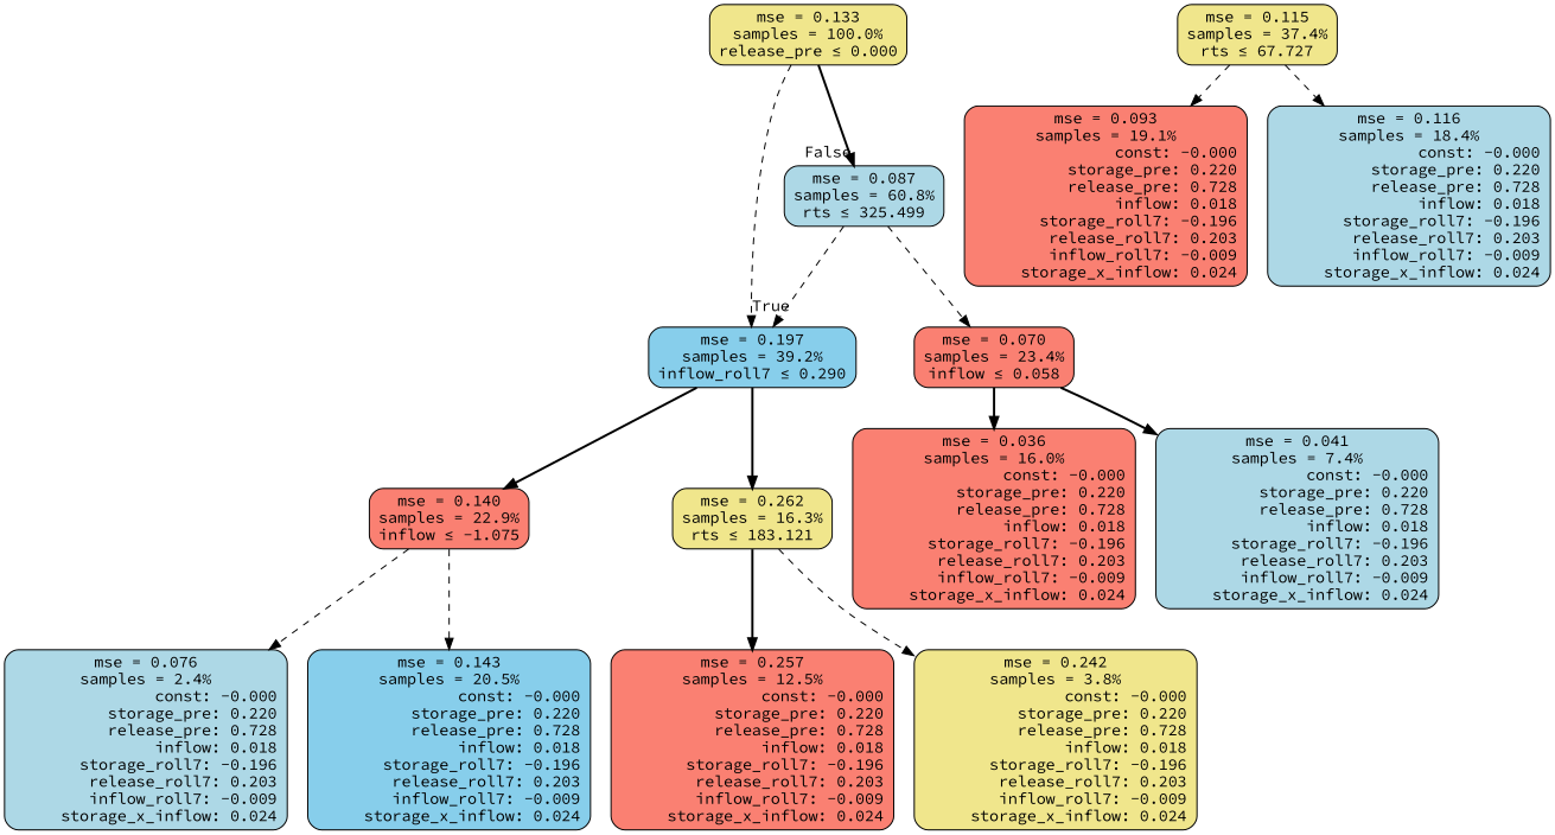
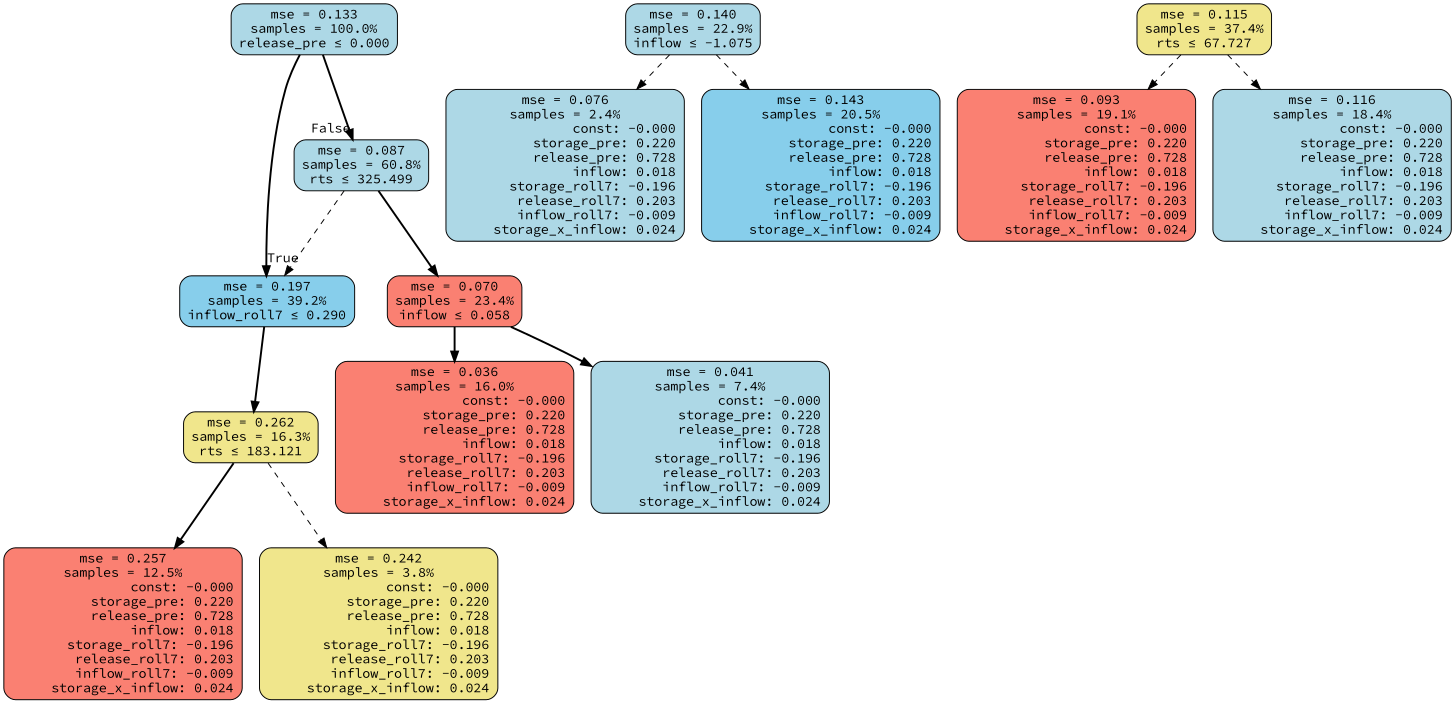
  digraph {
    fontname="Source Code Pro"
    node [color=black fillcolor=lightblue fontname="Source Code Pro" shape=rectangle style="filled, rounded"]
    edge [fontname="Source Code Pro" style=bold]
-   n1 [fillcolor=khaki label="mse = 0.133\nsamples = 100.0%\nrelease_pre &le; 0.000"]
+   n1 [label="mse = 0.133\nsamples = 100.0%\nrelease_pre &le; 0.000"]
    n2 [label="mse = 0.087\nsamples = 60.8%\nrts &le; 325.499"]
    n3 [fillcolor=skyblue label="mse = 0.197\nsamples = 39.2%\ninflow_roll7 &le; 0.290"]
    n4 [fillcolor=salmon label="mse = 0.070\nsamples = 23.4%\ninflow &le; 0.058"]
-   n5 [fillcolor=salmon label="mse = 0.140\nsamples = 22.9%\ninflow &le; -1.075"]
+   n5 [label="mse = 0.140\nsamples = 22.9%\ninflow &le; -1.075"]
    n6 [fillcolor=khaki label="mse = 0.262\nsamples = 16.3%\nrts &le; 183.121"]
    n7 [fillcolor=khaki label="mse = 0.115\nsamples = 37.4%\nrts &le; 67.727"]
    n8 [fillcolor=salmon label="mse = 0.093\nsamples = 19.1%\n               const: -0.000\n          storage_pre: 0.220\n          release_pre: 0.728\n               inflow: 0.018\n       storage_roll7: -0.196\n        release_roll7: 0.203\n        inflow_roll7: -0.009\n     storage_x_inflow: 0.024"]
    n9 [label="mse = 0.116\nsamples = 18.4%\n               const: -0.000\n          storage_pre: 0.220\n          release_pre: 0.728\n               inflow: 0.018\n       storage_roll7: -0.196\n        release_roll7: 0.203\n        inflow_roll7: -0.009\n     storage_x_inflow: 0.024"]
    n10 [fillcolor=salmon label="mse = 0.036\nsamples = 16.0%\n               const: -0.000\n          storage_pre: 0.220\n          release_pre: 0.728\n               inflow: 0.018\n       storage_roll7: -0.196\n        release_roll7: 0.203\n        inflow_roll7: -0.009\n     storage_x_inflow: 0.024"]
    n11 [label="mse = 0.041\nsamples = 7.4%\n               const: -0.000\n          storage_pre: 0.220\n          release_pre: 0.728\n               inflow: 0.018\n       storage_roll7: -0.196\n        release_roll7: 0.203\n        inflow_roll7: -0.009\n     storage_x_inflow: 0.024"]
    n12 [label="mse = 0.076\nsamples = 2.4%\n               const: -0.000\n          storage_pre: 0.220\n          release_pre: 0.728\n               inflow: 0.018\n       storage_roll7: -0.196\n        release_roll7: 0.203\n        inflow_roll7: -0.009\n     storage_x_inflow: 0.024"]
    n13 [fillcolor=skyblue label="mse = 0.143\nsamples = 20.5%\n               const: -0.000\n          storage_pre: 0.220\n          release_pre: 0.728\n               inflow: 0.018\n       storage_roll7: -0.196\n        release_roll7: 0.203\n        inflow_roll7: -0.009\n     storage_x_inflow: 0.024"]
    n14 [fillcolor=salmon label="mse = 0.257\nsamples = 12.5%\n               const: -0.000\n          storage_pre: 0.220\n          release_pre: 0.728\n               inflow: 0.018\n       storage_roll7: -0.196\n        release_roll7: 0.203\n        inflow_roll7: -0.009\n     storage_x_inflow: 0.024"]
    n15 [fillcolor=khaki label="mse = 0.242\nsamples = 3.8%\n               const: -0.000\n          storage_pre: 0.220\n          release_pre: 0.728\n               inflow: 0.018\n       storage_roll7: -0.196\n        release_roll7: 0.203\n        inflow_roll7: -0.009\n     storage_x_inflow: 0.024"]
    n1 -> n2 [headlabel=False labelangle=45 labeldistance=2.5]
-   n1 -> n3 [headlabel=True labelangle=-45 labeldistance=2.5 style=dashed]
+   n1 -> n3 [headlabel=True labelangle=-45 labeldistance=2.5]
    n2 -> n3 [style=dashed]
-   n2 -> n4 [style=dashed]
-   n3 -> n5
+   n2 -> n4
    n3 -> n6
    n4 -> n10
    n4 -> n11
    n5 -> n12 [style=dashed]
    n5 -> n13 [style=dashed]
    n6 -> n14
    n6 -> n15 [style=dashed]
    n7 -> n8 [style=dashed]
    n7 -> n9 [style=dashed]
  }
